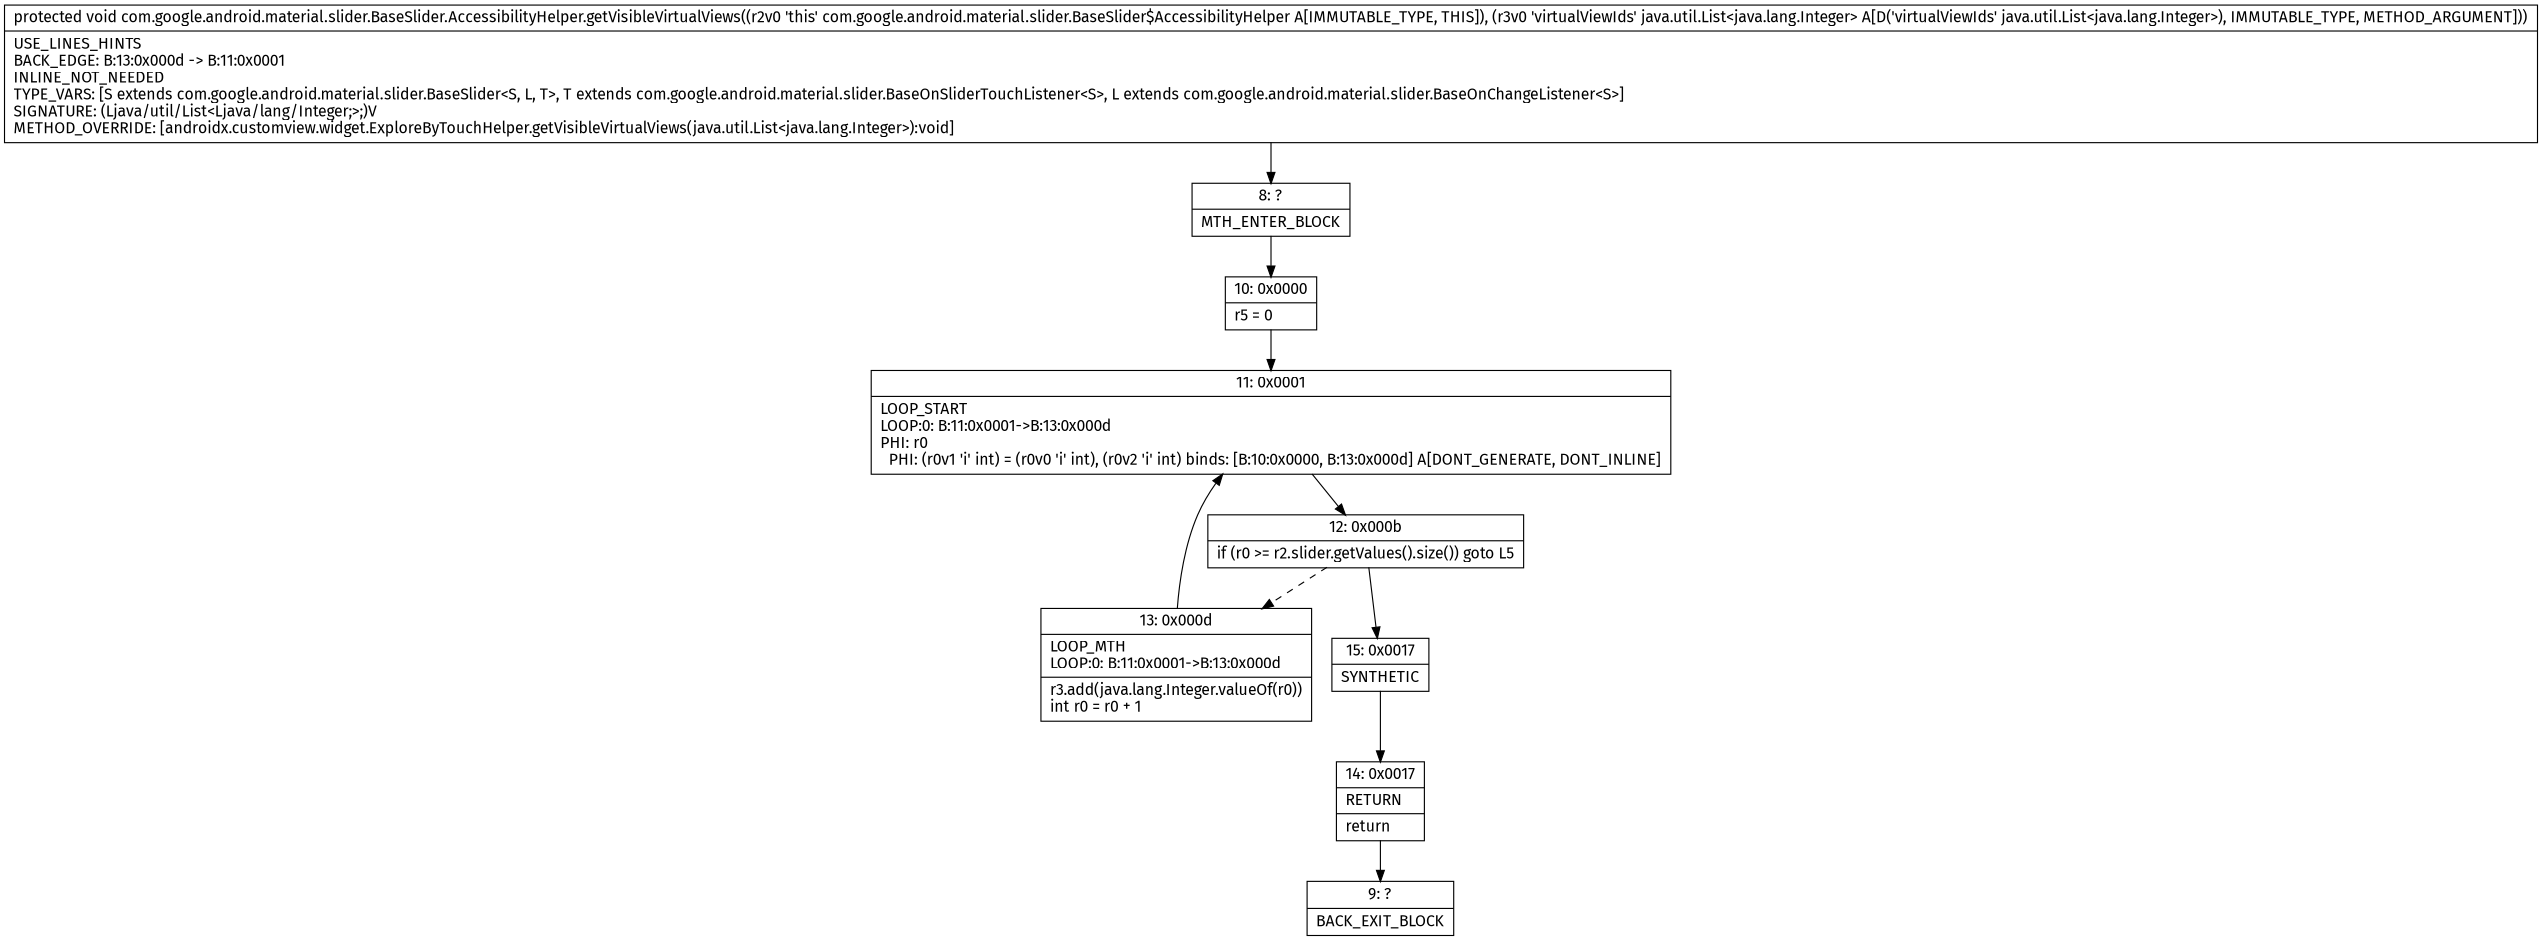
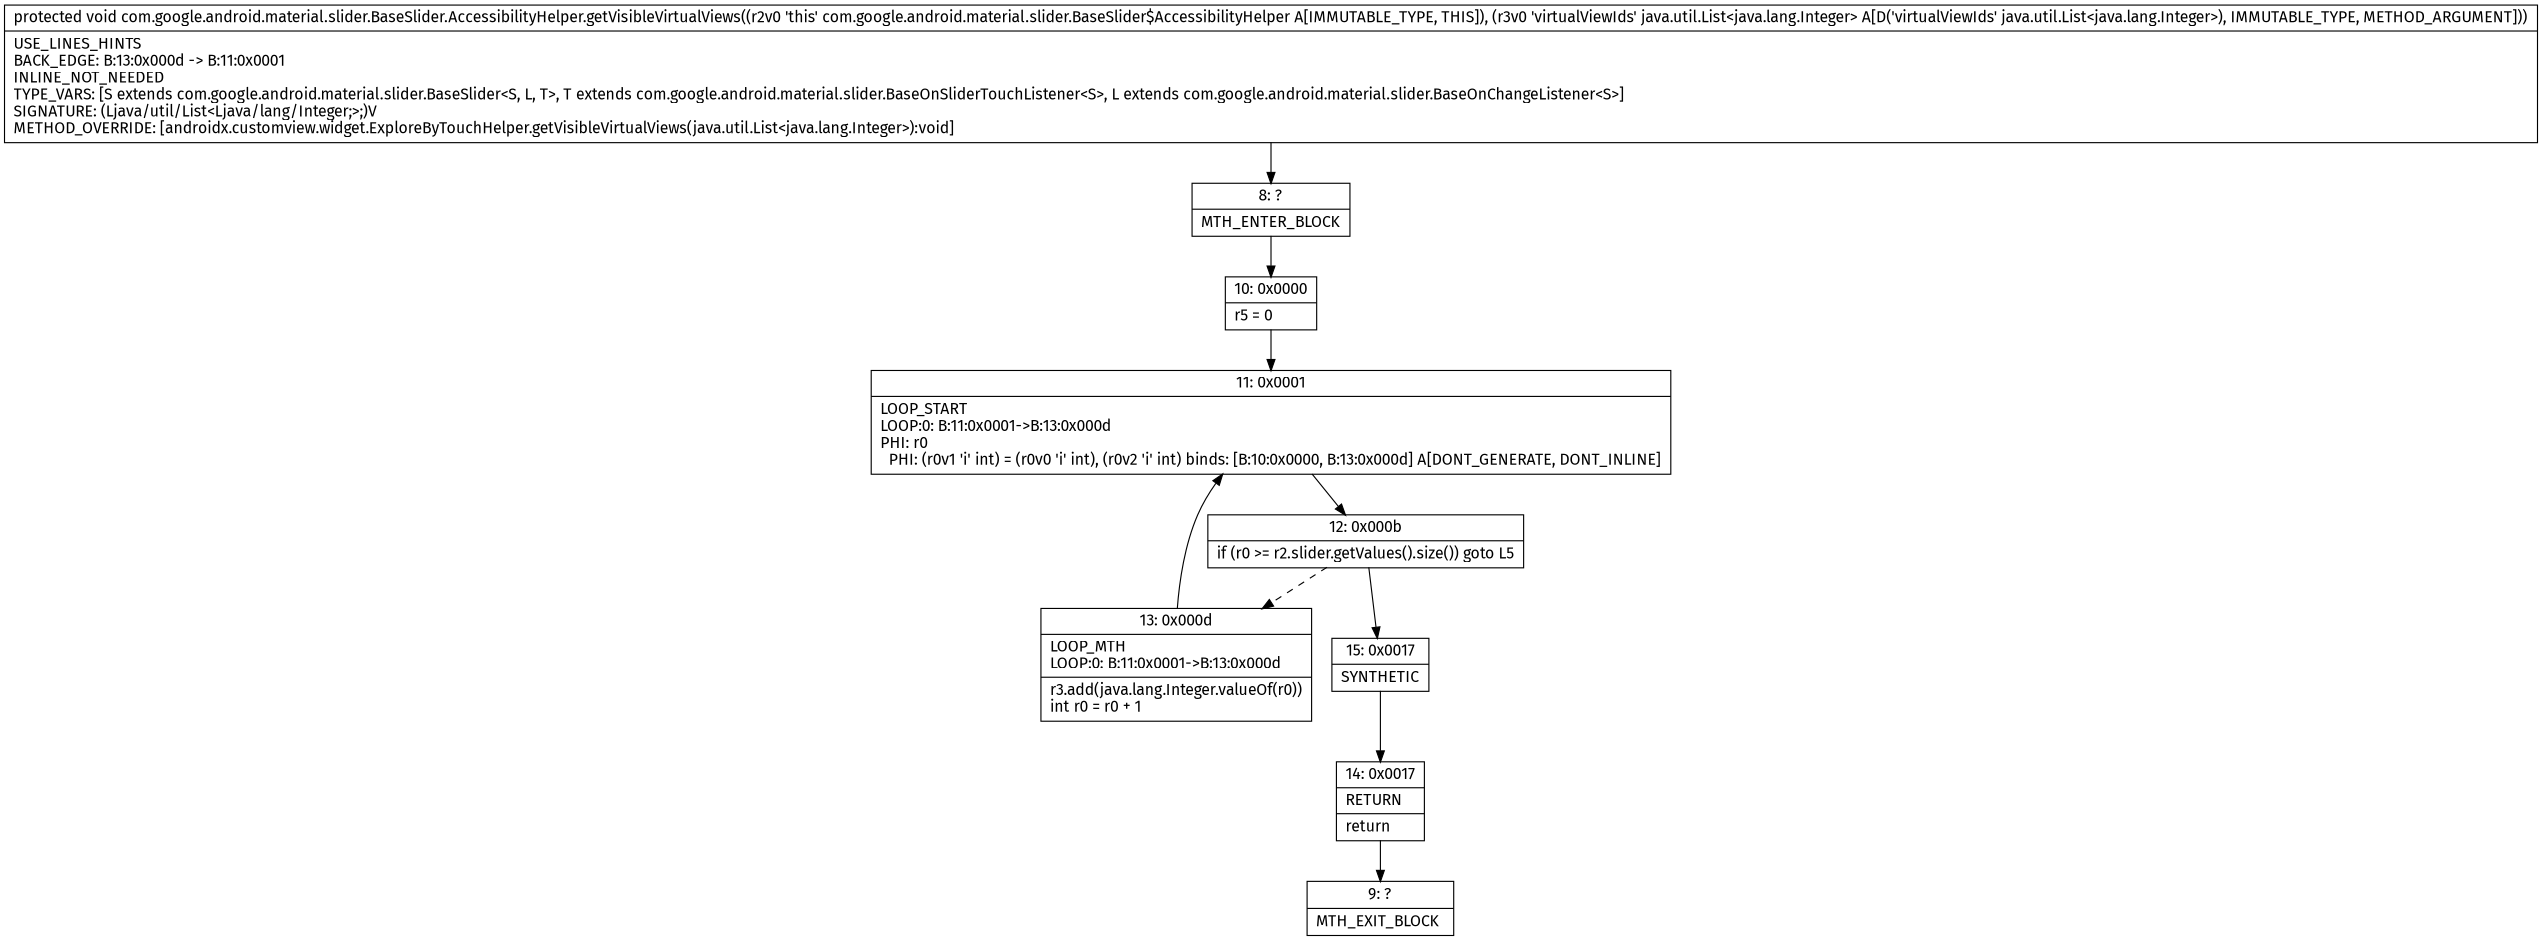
  digraph {
    fontname="Fira Sans"
    node [fontname="Fira Sans" shape=record]
    edge [fontname="Fira Sans"]
    n1 [label="{8\:\ ?|MTH_ENTER_BLOCK\l}"]
    n2 [label="{10\:\ 0x0000|r5 = 0\l}"]
    n3 [label="{11\:\ 0x0001|LOOP_START\lLOOP:0: B:11:0x0001\-\>B:13:0x000d\lPHI: r0 \l  PHI: (r0v1 'i' int) = (r0v0 'i' int), (r0v2 'i' int) binds: [B:10:0x0000, B:13:0x000d] A[DONT_GENERATE, DONT_INLINE]\l}"]
    n4 [label="{12\:\ 0x000b|if (r0 \>= r2.slider.getValues().size()) goto L5\l}"]
    n5 [label="{13\:\ 0x000d|LOOP_MTH\lLOOP:0: B:11:0x0001\-\>B:13:0x000d\l|r3.add(java.lang.Integer.valueOf(r0))\lint r0 = r0 + 1\l}"]
    n6 [label="{15\:\ 0x0017|SYNTHETIC\l}"]
    n7 [label="{14\:\ 0x0017|RETURN\l|return\l}"]
-   n8 [label="{9\:\ ?|BACK_EXIT_BLOCK\l}"]
+   n8 [label="{9\:\ ?|MTH_EXIT_BLOCK\l}"]
    n9 [label="{protected void com.google.android.material.slider.BaseSlider.AccessibilityHelper.getVisibleVirtualViews((r2v0 'this' com.google.android.material.slider.BaseSlider$AccessibilityHelper A[IMMUTABLE_TYPE, THIS]), (r3v0 'virtualViewIds' java.util.List\<java.lang.Integer\> A[D('virtualViewIds' java.util.List\<java.lang.Integer\>), IMMUTABLE_TYPE, METHOD_ARGUMENT]))  | USE_LINES_HINTS\lBACK_EDGE: B:13:0x000d \-\> B:11:0x0001\lINLINE_NOT_NEEDED\lTYPE_VARS: [S extends com.google.android.material.slider.BaseSlider\<S, L, T\>, T extends com.google.android.material.slider.BaseOnSliderTouchListener\<S\>, L extends com.google.android.material.slider.BaseOnChangeListener\<S\>]\lSIGNATURE: (Ljava\/util\/List\<Ljava\/lang\/Integer;\>;)V\lMETHOD_OVERRIDE: [androidx.customview.widget.ExploreByTouchHelper.getVisibleVirtualViews(java.util.List\<java.lang.Integer\>):void]\l}"]
    n1 -> n2
    n2 -> n3
    n3 -> n4
    n4 -> n5 [style=dashed]
    n4 -> n6
    n5 -> n3
    n6 -> n7
    n7 -> n8
    n9 -> n1
  }
